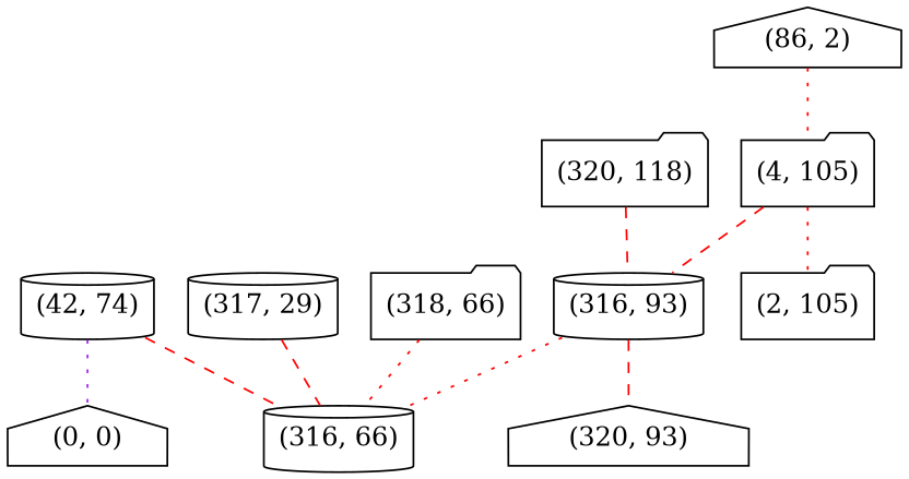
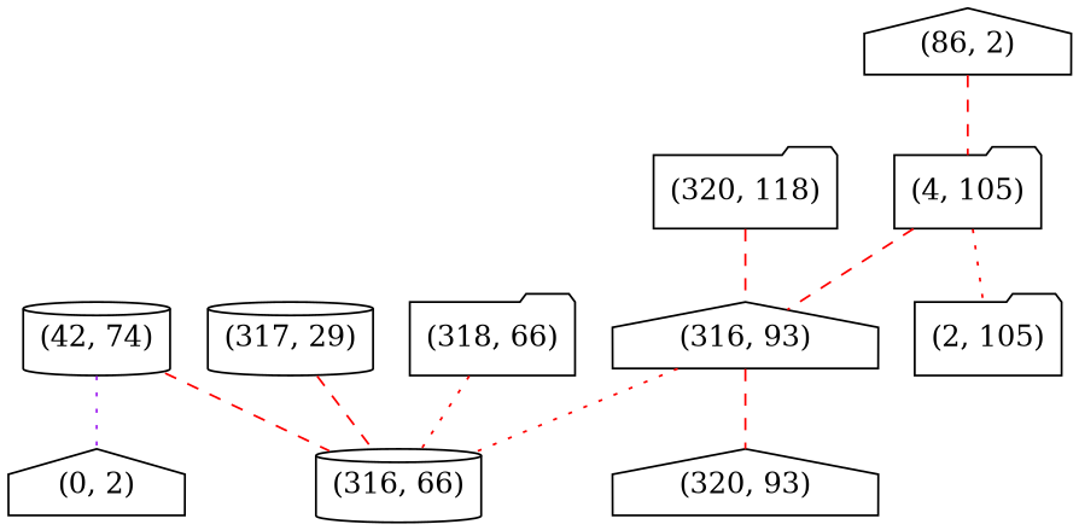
  graph {
    node [shape=cylinder]
    edge [color=red style=dashed weight=1]
-   "(316, 93)"
+   "(316, 93)" [shape=house]
    "(320, 118)" [shape=folder]
    "(316, 66)"
    "(320, 93)" [shape=house]
    "(86, 2)" [shape=house]
    "(4, 105)" [shape=folder]
    "(2, 105)" [shape=folder]
    "(317, 29)"
    "(42, 74)"
-   "(0, 0)" [shape=house]
+   "(0, 0)" [shape=house label="(0, 2)"]
    "(318, 66)" [shape=folder]
    "(316, 93)" -- "(316, 66)" [style=dotted]
    "(316, 93)" -- "(320, 93)"
    "(320, 118)" -- "(316, 93)"
-   "(86, 2)" -- "(4, 105)" [style=dotted]
+   "(86, 2)" -- "(4, 105)"
    "(4, 105)" -- "(316, 93)"
    "(4, 105)" -- "(2, 105)" [style=dotted]
    "(317, 29)" -- "(316, 66)"
    "(42, 74)" -- "(316, 66)"
    "(42, 74)" -- "(0, 0)" [color=purple style=dotted weight=4]
    "(318, 66)" -- "(316, 66)" [style=dotted]
  }
